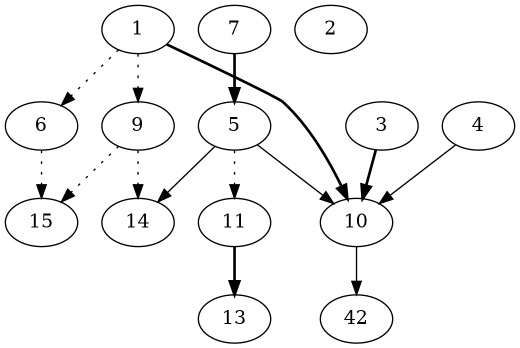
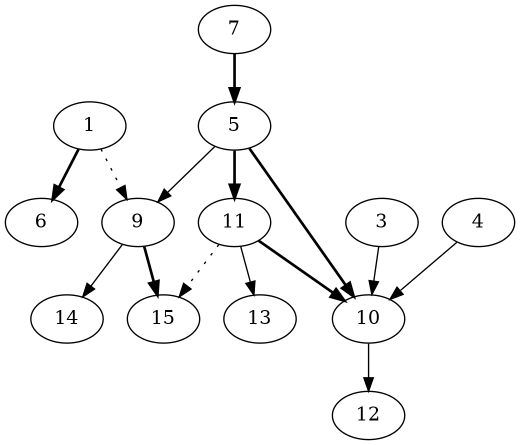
  digraph {
    node [alpha=0.17]
    edge [style=solid]
    1 [expect_size=15763456]
    6 [alpha=0.15 expect_size=50067456]
    9 [alpha=0.15 expect_size=45868032]
    10 [alpha=0.10 expect_size=6630400]
    15 [alpha=0.19 expect_size=35268608]
    14 [alpha=0.04 expect_size=18453504]
-   12 [alpha=0.05 expect_size=5609472 label=42]
-   2 [expect_size=23469056]
+   12 [alpha=0.05 expect_size=5609472]
    3 [alpha=0.09 expect_size=5351424]
    4 [alpha=0.07 expect_size=38468608]
    5 [alpha=0.14 expect_size=35176448]
    11 [alpha=0.01 expect_size=13280256]
    7 [alpha=0.13 expect_size=26328064]
    13 [alpha=0.12 expect_size=44836864]
-   1 -> 6 [style=dotted]
+   1 -> 6 [style=bold]
    1 -> 9 [style=dotted]
-   1 -> 10 [style=bold]
-   6 -> 15 [style=dotted]
-   9 -> 15 [style=dotted]
-   9 -> 14 [style=dotted]
+   11 -> 10 [style=bold]
+   11 -> 15 [style=dotted]
+   9 -> 15 [style=bold]
+   9 -> 14
    10 -> 12
-   3 -> 10 [style=bold]
+   3 -> 10
    4 -> 10
-   5 -> 14
-   5 -> 10
-   5 -> 11 [style=dotted]
-   11 -> 13 [style=bold]
+   5 -> 9
+   5 -> 10 [style=bold]
+   5 -> 11 [style=bold]
+   11 -> 13
    7 -> 5 [style=bold]
  }
